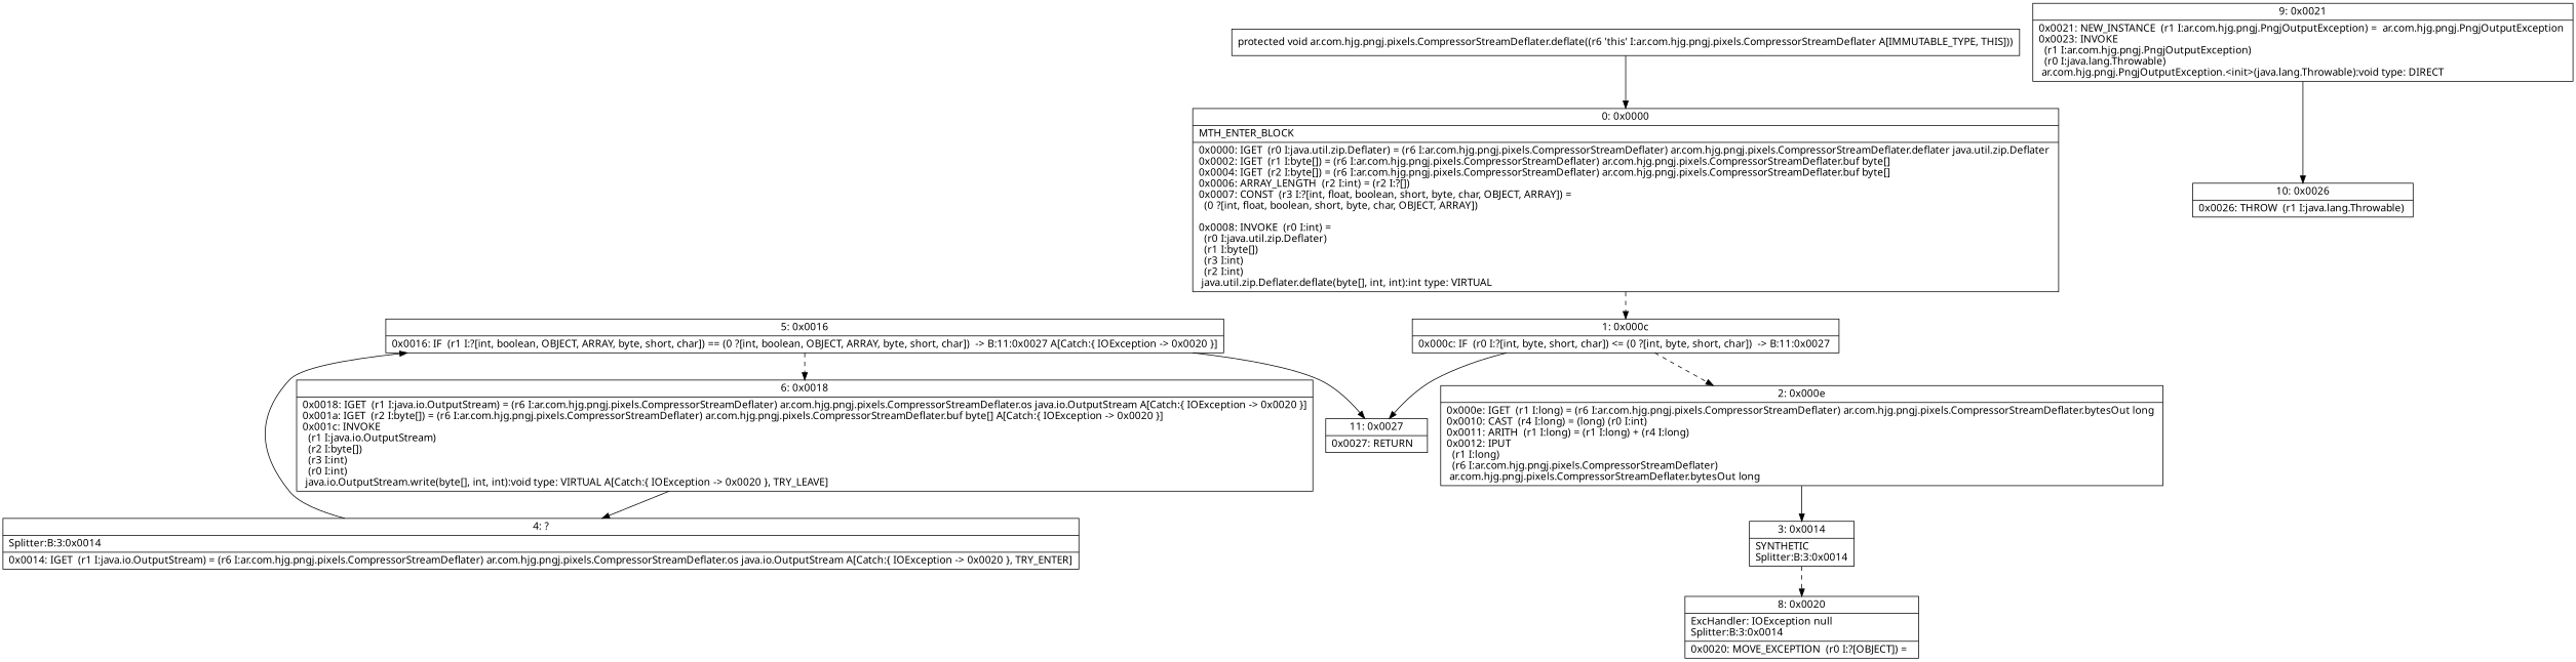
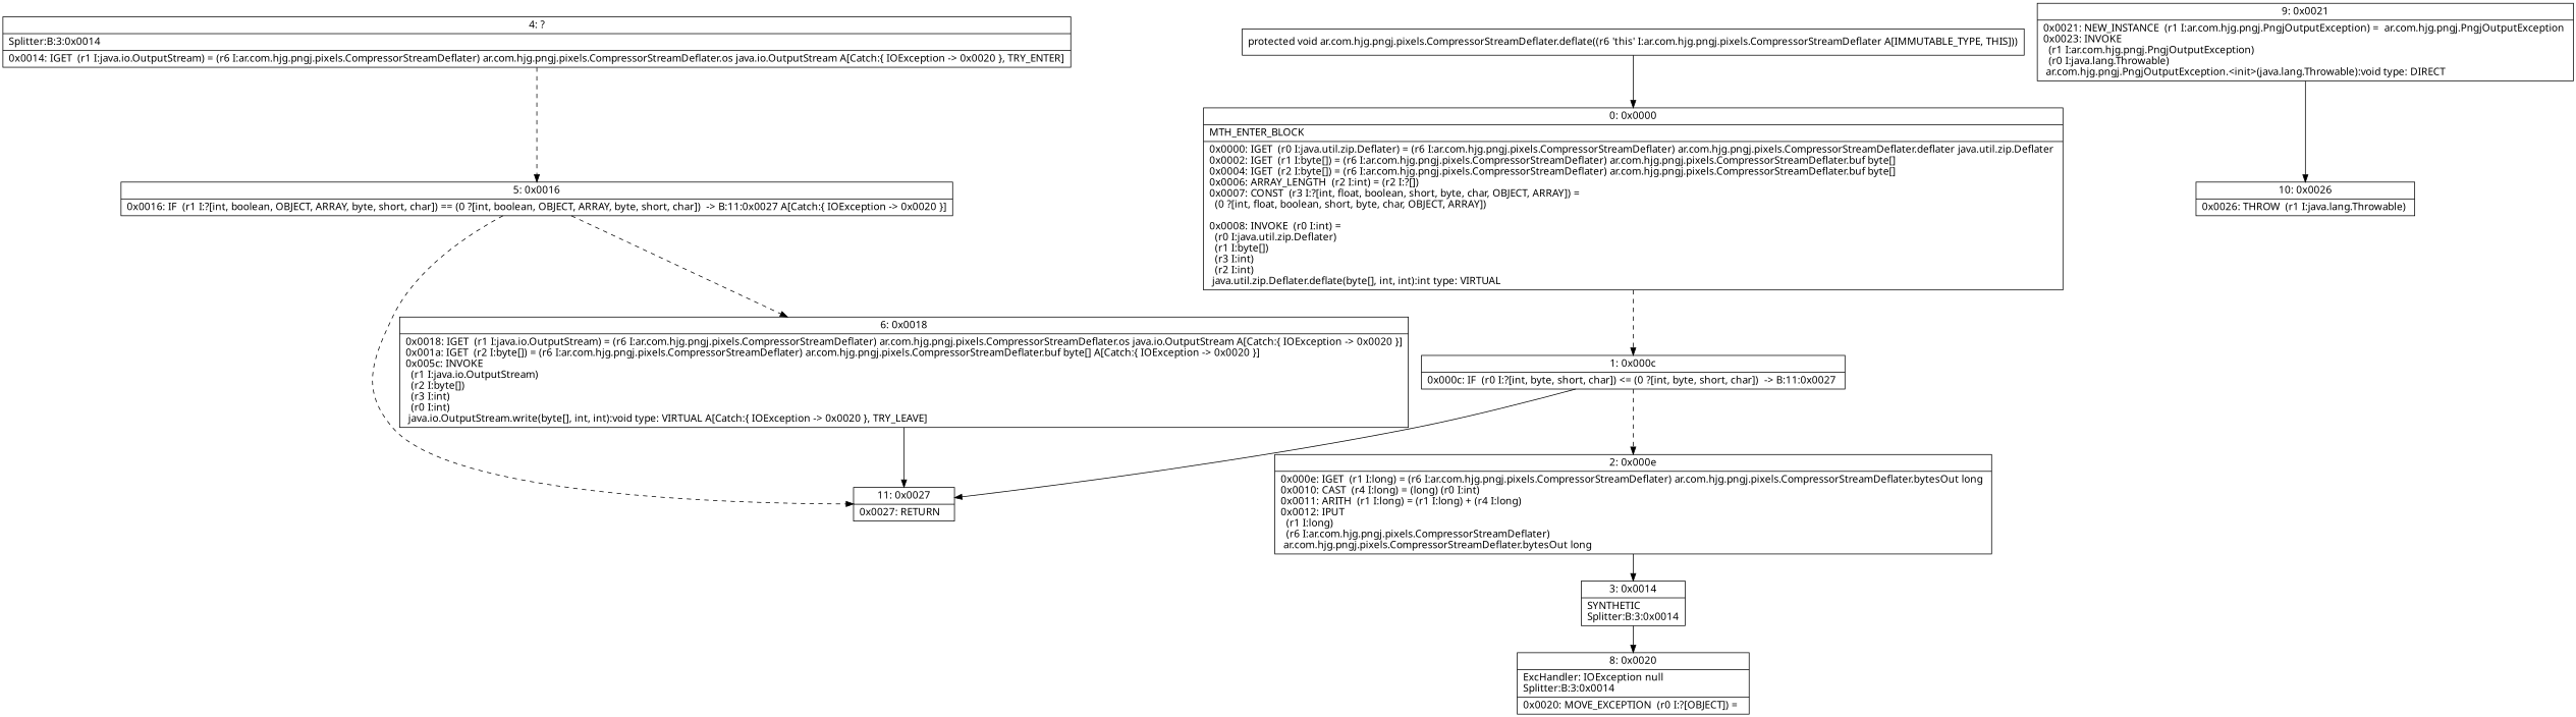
  digraph {
    fontname="Noto Sans"
    node [fontname="Noto Sans" shape=record]
    edge [fontname="Noto Sans"]
    n1 [label="{0\:\ 0x0000|MTH_ENTER_BLOCK\l|0x0000: IGET  (r0 I:java.util.zip.Deflater) = (r6 I:ar.com.hjg.pngj.pixels.CompressorStreamDeflater) ar.com.hjg.pngj.pixels.CompressorStreamDeflater.deflater java.util.zip.Deflater \l0x0002: IGET  (r1 I:byte[]) = (r6 I:ar.com.hjg.pngj.pixels.CompressorStreamDeflater) ar.com.hjg.pngj.pixels.CompressorStreamDeflater.buf byte[] \l0x0004: IGET  (r2 I:byte[]) = (r6 I:ar.com.hjg.pngj.pixels.CompressorStreamDeflater) ar.com.hjg.pngj.pixels.CompressorStreamDeflater.buf byte[] \l0x0006: ARRAY_LENGTH  (r2 I:int) = (r2 I:?[]) \l0x0007: CONST  (r3 I:?[int, float, boolean, short, byte, char, OBJECT, ARRAY]) = \l  (0 ?[int, float, boolean, short, byte, char, OBJECT, ARRAY])\l \l0x0008: INVOKE  (r0 I:int) = \l  (r0 I:java.util.zip.Deflater)\l  (r1 I:byte[])\l  (r3 I:int)\l  (r2 I:int)\l java.util.zip.Deflater.deflate(byte[], int, int):int type: VIRTUAL \l}"]
    n2 [label="{1\:\ 0x000c|0x000c: IF  (r0 I:?[int, byte, short, char]) \<= (0 ?[int, byte, short, char])  \-\> B:11:0x0027 \l}"]
    n3 [label="{2\:\ 0x000e|0x000e: IGET  (r1 I:long) = (r6 I:ar.com.hjg.pngj.pixels.CompressorStreamDeflater) ar.com.hjg.pngj.pixels.CompressorStreamDeflater.bytesOut long \l0x0010: CAST  (r4 I:long) = (long) (r0 I:int) \l0x0011: ARITH  (r1 I:long) = (r1 I:long) + (r4 I:long) \l0x0012: IPUT  \l  (r1 I:long)\l  (r6 I:ar.com.hjg.pngj.pixels.CompressorStreamDeflater)\l ar.com.hjg.pngj.pixels.CompressorStreamDeflater.bytesOut long \l}"]
    n4 [label="{11\:\ 0x0027|0x0027: RETURN   \l}"]
    n5 [label="{3\:\ 0x0014|SYNTHETIC\lSplitter:B:3:0x0014\l}"]
    n6 [label="{8\:\ 0x0020|ExcHandler: IOException null\lSplitter:B:3:0x0014\l|0x0020: MOVE_EXCEPTION  (r0 I:?[OBJECT]) =  \l}"]
    n7 [label="{4\:\ ?|Splitter:B:3:0x0014\l|0x0014: IGET  (r1 I:java.io.OutputStream) = (r6 I:ar.com.hjg.pngj.pixels.CompressorStreamDeflater) ar.com.hjg.pngj.pixels.CompressorStreamDeflater.os java.io.OutputStream A[Catch:\{ IOException \-\> 0x0020 \}, TRY_ENTER]\l}"]
    n8 [label="{5\:\ 0x0016|0x0016: IF  (r1 I:?[int, boolean, OBJECT, ARRAY, byte, short, char]) == (0 ?[int, boolean, OBJECT, ARRAY, byte, short, char])  \-\> B:11:0x0027 A[Catch:\{ IOException \-\> 0x0020 \}]\l}"]
-   n9 [label="{6\:\ 0x0018|0x0018: IGET  (r1 I:java.io.OutputStream) = (r6 I:ar.com.hjg.pngj.pixels.CompressorStreamDeflater) ar.com.hjg.pngj.pixels.CompressorStreamDeflater.os java.io.OutputStream A[Catch:\{ IOException \-\> 0x0020 \}]\l0x001a: IGET  (r2 I:byte[]) = (r6 I:ar.com.hjg.pngj.pixels.CompressorStreamDeflater) ar.com.hjg.pngj.pixels.CompressorStreamDeflater.buf byte[] A[Catch:\{ IOException \-\> 0x0020 \}]\l0x001c: INVOKE  \l  (r1 I:java.io.OutputStream)\l  (r2 I:byte[])\l  (r3 I:int)\l  (r0 I:int)\l java.io.OutputStream.write(byte[], int, int):void type: VIRTUAL A[Catch:\{ IOException \-\> 0x0020 \}, TRY_LEAVE]\l}"]
+   n9 [label="{6\:\ 0x0018|0x0018: IGET  (r1 I:java.io.OutputStream) = (r6 I:ar.com.hjg.pngj.pixels.CompressorStreamDeflater) ar.com.hjg.pngj.pixels.CompressorStreamDeflater.os java.io.OutputStream A[Catch:\{ IOException \-\> 0x0020 \}]\l0x001a: IGET  (r2 I:byte[]) = (r6 I:ar.com.hjg.pngj.pixels.CompressorStreamDeflater) ar.com.hjg.pngj.pixels.CompressorStreamDeflater.buf byte[] A[Catch:\{ IOException \-\> 0x0020 \}]\l0x005c: INVOKE  \l  (r1 I:java.io.OutputStream)\l  (r2 I:byte[])\l  (r3 I:int)\l  (r0 I:int)\l java.io.OutputStream.write(byte[], int, int):void type: VIRTUAL A[Catch:\{ IOException \-\> 0x0020 \}, TRY_LEAVE]\l}"]
    n10 [label="{9\:\ 0x0021|0x0021: NEW_INSTANCE  (r1 I:ar.com.hjg.pngj.PngjOutputException) =  ar.com.hjg.pngj.PngjOutputException \l0x0023: INVOKE  \l  (r1 I:ar.com.hjg.pngj.PngjOutputException)\l  (r0 I:java.lang.Throwable)\l ar.com.hjg.pngj.PngjOutputException.\<init\>(java.lang.Throwable):void type: DIRECT \l}"]
    n11 [label="{10\:\ 0x0026|0x0026: THROW  (r1 I:java.lang.Throwable) \l}"]
    n12 [label="{protected void ar.com.hjg.pngj.pixels.CompressorStreamDeflater.deflate((r6 'this' I:ar.com.hjg.pngj.pixels.CompressorStreamDeflater A[IMMUTABLE_TYPE, THIS])) }"]
    n1 -> n2 [style=dashed]
    n2 -> n3 [style=dashed]
    n2 -> n4
    n3 -> n5
-   n5 -> n6 [style=dashed]
-   n7 -> n8
-   n8 -> n4
+   n5 -> n6
+   n7 -> n8 [style=dashed]
+   n8 -> n4 [style=dashed]
    n8 -> n9 [style=dashed]
-   n9 -> n7
+   n9 -> n4
    n10 -> n11
    n12 -> n1
  }
